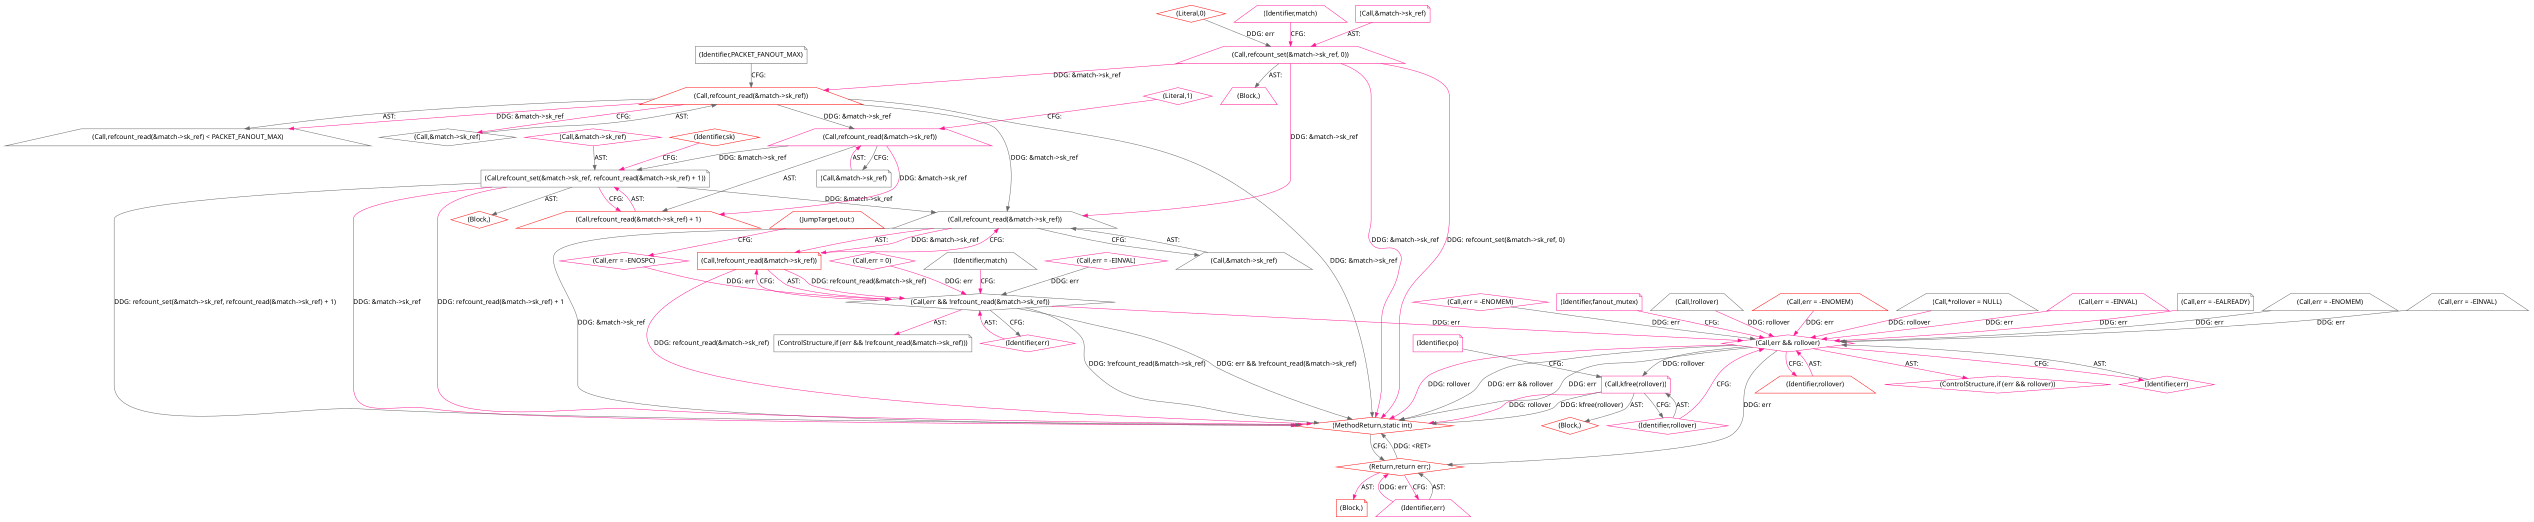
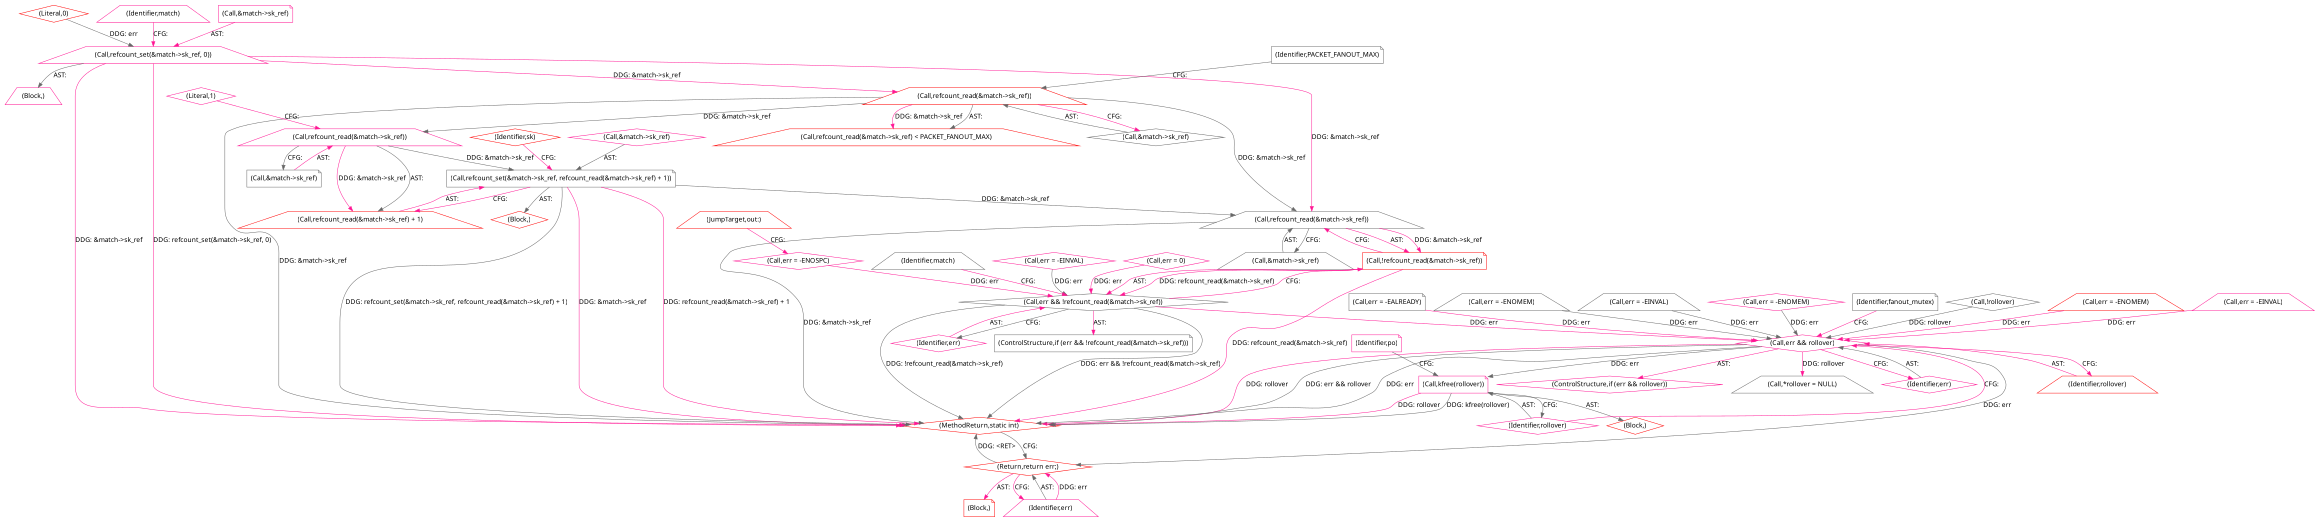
  digraph {
    fontname="Noto Sans"
    node [color=deeppink fontname="Noto Sans" shape=diamond]
    edge [color=deeppink fontname="Noto Sans"]
    n1 [color=gray40 label="(Call,refcount_read(&match->sk_ref))" shape=trapezium]
    n2 [color=red label="(Call,!refcount_read(&match->sk_ref))" shape=note]
    n3 [color=red label="(MethodReturn,static int)"]
    n4 [color=gray40 label="(Call,&match->sk_ref)" shape=trapezium]
    n5 [color=gray40 label="(Call,err && !refcount_read(&match->sk_ref))"]
    n6 [color=red label="(Return,return err;)"]
    n7 [color=gray40 label="(Call,refcount_set(&match->sk_ref, refcount_read(&match->sk_ref) + 1))" shape=note]
    n8 [color=red label="(Call,refcount_read(&match->sk_ref) + 1)" shape=trapezium]
    n9 [color=red label="(Block,)"]
    n10 [label="(Call,refcount_read(&match->sk_ref))" shape=trapezium]
    n11 [color=gray40 label="(Call,&match->sk_ref)" shape=note]
    n12 [color=red label="(Call,refcount_read(&match->sk_ref))" shape=trapezium]
    n13 [color=gray40 label="(Call,&match->sk_ref)"]
-   n14 [color=gray40 label="(Call,refcount_read(&match->sk_ref) < PACKET_FANOUT_MAX)" shape=trapezium]
+   n14 [color=red label="(Call,refcount_read(&match->sk_ref) < PACKET_FANOUT_MAX)" shape=trapezium]
    n15 [label="(Call,refcount_set(&match->sk_ref, 0))" shape=trapezium]
    n16 [label="(Block,)" shape=trapezium]
    n17 [color=red label="(Literal,0)"]
    n18 [label="(Call,err && rollover)"]
    n19 [color=gray40 label="(ControlStructure,if (err && !refcount_read(&match->sk_ref)))" shape=note]
    n20 [label="(Identifier,err)"]
    n21 [label="(Call,kfree(rollover))" shape=note]
    n22 [color=red label="(Identifier,rollover)" shape=trapezium]
    n23 [label="(ControlStructure,if (err && rollover))"]
    n24 [label="(Identifier,err)"]
    n25 [label="(Identifier,rollover)"]
    n26 [color=red label="(Block,)"]
    n27 [color=red label="(Block,)" shape=note]
    n28 [label="(Identifier,err)" shape=trapezium]
    n29 [label="(Call,err = -EINVAL)"]
    n30 [label="(Call,err = -EINVAL)" shape=trapezium]
    n31 [color=gray40 label="(Call,err = -EALREADY)" shape=note]
    n32 [color=gray40 label="(Call,err = -ENOMEM)" shape=trapezium]
    n33 [label="(Identifier,match)" shape=trapezium]
    n34 [color=gray40 label="(Identifier,PACKET_FANOUT_MAX)" shape=note]
    n35 [color=gray40 label="(Call,err = -EINVAL)" shape=trapezium]
    n36 [color=red label="(JumpTarget,out:)" shape=trapezium]
    n37 [label="(Call,err = -ENOSPC)"]
    n38 [label="(Call,err = -ENOMEM)"]
    n39 [label="(Identifier,po)" shape=note]
-   n40 [label="(Identifier,fanout_mutex)" shape=note]
+   n40 [color=gray40 label="(Identifier,fanout_mutex)" shape=note]
    n41 [label="(Call,err = 0)"]
    n42 [label="(Call,&match->sk_ref)" shape=note]
    n43 [label="(Call,&match->sk_ref)"]
-   n44 [color=gray40 label="(Call,!rollover)" shape=trapezium]
+   n44 [color=gray40 label="(Call,!rollover)"]
    n45 [color=red label="(Identifier,sk)"]
    n46 [color=red label="(Call,err = -ENOMEM)" shape=trapezium]
    n47 [label="(Literal,1)"]
    n48 [color=gray40 label="(Call,*rollover = NULL)" shape=trapezium]
    n49 [color=gray40 label="(Identifier,match)" shape=trapezium]
    n1 -> n2 [label="AST: "]
    n1 -> n2 [label="DDG: &match->sk_ref"]
    n1 -> n3 [color=gray40 label="DDG: &match->sk_ref"]
    n1 -> n4 [color=gray40 label="CFG: "]
    n2 -> n1 [label="CFG: "]
    n2 -> n3 [label="DDG: refcount_read(&match->sk_ref)"]
    n2 -> n5 [label="AST: "]
    n2 -> n5 [label="DDG: refcount_read(&match->sk_ref)"]
    n3 -> n6 [color=gray40 label="CFG: "]
    n4 -> n1 [color=gray40 label="AST: "]
    n5 -> n2 [label="CFG: "]
    n5 -> n3 [color=gray40 label="DDG: !refcount_read(&match->sk_ref)"]
    n5 -> n3 [color=gray40 label="DDG: err && !refcount_read(&match->sk_ref)"]
    n5 -> n18 [label="DDG: err"]
    n5 -> n19 [label="AST: "]
    n5 -> n20 [color=gray40 label="CFG: "]
    n6 -> n3 [color=gray40 label="DDG: <RET>"]
    n6 -> n27 [label="AST: "]
    n6 -> n28 [label="CFG: "]
    n7 -> n1 [color=gray40 label="DDG: &match->sk_ref"]
    n7 -> n3 [label="DDG: &match->sk_ref"]
    n7 -> n3 [label="DDG: refcount_read(&match->sk_ref) + 1"]
    n7 -> n3 [color=gray40 label="DDG: refcount_set(&match->sk_ref, refcount_read(&match->sk_ref) + 1)"]
    n7 -> n8 [label="CFG: "]
    n7 -> n9 [color=gray40 label="AST: "]
    n8 -> n7 [label="AST: "]
    n10 -> n7 [color=gray40 label="DDG: &match->sk_ref"]
    n10 -> n8 [color=gray40 label="AST: "]
    n10 -> n8 [label="DDG: &match->sk_ref"]
    n10 -> n11 [color=gray40 label="CFG: "]
    n11 -> n10 [label="AST: "]
    n12 -> n1 [color=gray40 label="DDG: &match->sk_ref"]
    n12 -> n3 [color=gray40 label="DDG: &match->sk_ref"]
    n12 -> n10 [color=gray40 label="DDG: &match->sk_ref"]
    n12 -> n13 [label="CFG: "]
    n12 -> n14 [color=gray40 label="AST: "]
    n12 -> n14 [label="DDG: &match->sk_ref"]
    n13 -> n12 [color=gray40 label="AST: "]
    n15 -> n1 [label="DDG: &match->sk_ref"]
    n15 -> n3 [label="DDG: &match->sk_ref"]
    n15 -> n3 [label="DDG: refcount_set(&match->sk_ref, 0)"]
    n15 -> n12 [label="DDG: &match->sk_ref"]
    n15 -> n16 [color=gray40 label="AST: "]
    n17 -> n15 [color=gray40 label="DDG: err"]
    n18 -> n3 [label="DDG: rollover"]
    n18 -> n3 [color=gray40 label="DDG: err && rollover"]
    n18 -> n3 [color=gray40 label="DDG: err"]
    n18 -> n6 [color=gray40 label="DDG: err"]
-   n18 -> n21 [color=gray40 label="DDG: rollover"]
+   n18 -> n21 [color=gray40 label="DDG: err"]
    n18 -> n22 [label="CFG: "]
    n18 -> n23 [label="AST: "]
    n18 -> n24 [label="CFG: "]
    n20 -> n5 [label="AST: "]
    n21 -> n3 [label="DDG: rollover"]
    n21 -> n3 [color=gray40 label="DDG: kfree(rollover)"]
    n21 -> n25 [color=gray40 label="CFG: "]
    n21 -> n26 [color=gray40 label="AST: "]
    n22 -> n18 [label="AST: "]
    n24 -> n18 [color=gray40 label="AST: "]
    n25 -> n18 [label="CFG: "]
    n25 -> n21 [color=gray40 label="AST: "]
    n28 -> n6 [color=gray40 label="AST: "]
    n28 -> n6 [label="DDG: err"]
    n29 -> n5 [color=gray40 label="DDG: err"]
    n30 -> n18 [label="DDG: err"]
    n31 -> n18 [label="DDG: err"]
    n32 -> n18 [color=gray40 label="DDG: err"]
    n33 -> n15 [label="CFG: "]
    n34 -> n12 [color=gray40 label="CFG: "]
    n35 -> n18 [color=gray40 label="DDG: err"]
    n36 -> n37 [label="CFG: "]
    n37 -> n5 [label="DDG: err"]
    n38 -> n18 [color=gray40 label="DDG: err"]
    n39 -> n21 [color=gray40 label="CFG: "]
    n40 -> n18 [label="CFG: "]
    n41 -> n5 [label="DDG: err"]
    n42 -> n15 [label="AST: "]
    n43 -> n7 [color=gray40 label="AST: "]
-   n44 -> n18 [label="DDG: rollover"]
+   n44 -> n18 [color=gray40 label="DDG: rollover"]
    n45 -> n7 [label="CFG: "]
    n46 -> n18 [label="DDG: err"]
    n47 -> n10 [label="CFG: "]
-   n48 -> n18 [label="DDG: rollover"]
+   n18 -> n48 [label="DDG: rollover"]
    n49 -> n5 [label="CFG: "]
  }
